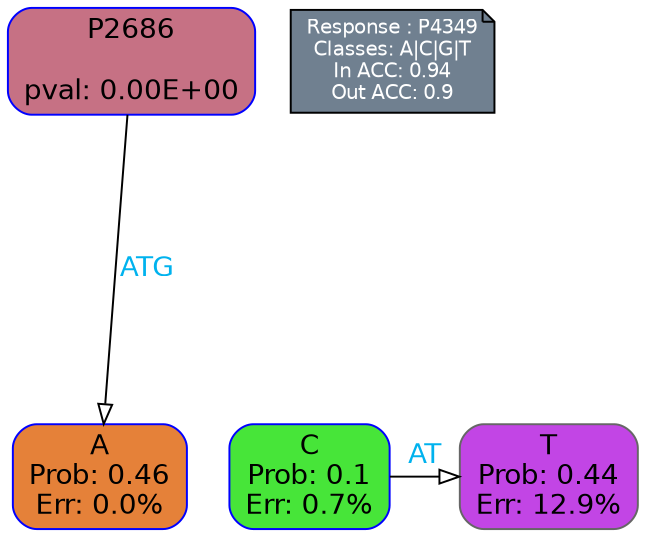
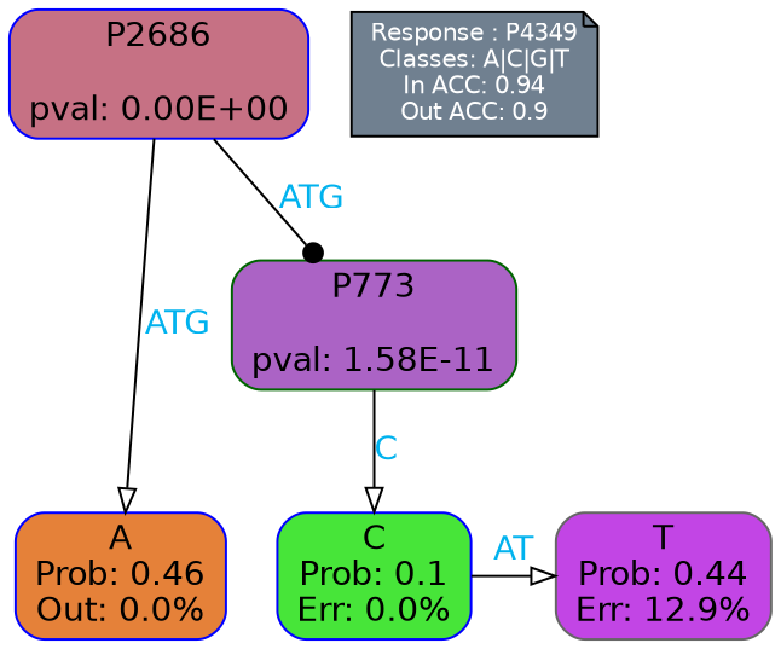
  digraph {
    ranksep=equally
    splines=polylines
    node [color=blue fontname=helvetica shape=box style="filled, rounded"]
    edge [arrowhead=onormal fontcolor=deepskyblue2 fontname=helvetica]
    n1 [color=gray40 fillcolor="#c245e5" label="T\nProb: 0.44\nErr: 12.9%"]
-   n2 [fillcolor="#47e539" label="C\nProb: 0.1\nErr: 0.7%"]
-   n3 [fillcolor="#e58139" label="A\nProb: 0.46\nErr: 0.0%"]
+   n2 [fillcolor="#47e539" label="C\nProb: 0.1\nErr: 0.0%"]
+   n3 [fillcolor="#e58139" label="A\nProb: 0.46\nOut: 0.0%"]
    n4 [align=left color=black fillcolor=slategray fontcolor=white fontsize=10 label="Response : P4349\nClasses: A|C|G|T\nIn ACC: 0.94\nOut ACC: 0.9\n" shape=note style=filled]
    n5 [fillcolor="#c67184" label="P2686\n\npval: 0.00E+00"]
+   n6 [color=darkgreen fillcolor="#ab63c5" label="P773\n\npval: 1.58E-11"]
    subgraph sub_1 {
      rank=same
      n1
      n2
      n3
    }
    subgraph sub_2 {
      rank=same
      n4
      n5
    }
    n2 -> n1 [label=AT]
    n5 -> n3 [label=ATG]
+   n5 -> n6 [arrowhead=dot label=ATG]
+   n6 -> n2 [label=C]
  }
